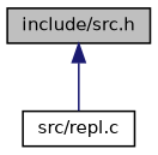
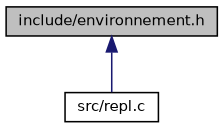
  digraph {
    fontname="DejaVu Sans"
    node [color=black fontname="DejaVu Sans" fontsize=10 shape=record style=filled]
-   n1 [fillcolor=grey75 fontcolor=black height=0.2 label="include/src.h" width=0.4]
+   n1 [fillcolor=grey75 fontcolor=black height=0.2 label="include/environnement.h" width=0.4]
    n2 [fillcolor=white height=0.2 label="src/repl.c" width=0.4]
    n1 -> n2 [color=midnightblue dir=back fontname="DejaVu Sans" fontsize=10 labelfontname=Helvetica labelfontsize=10 style=solid]
  }
